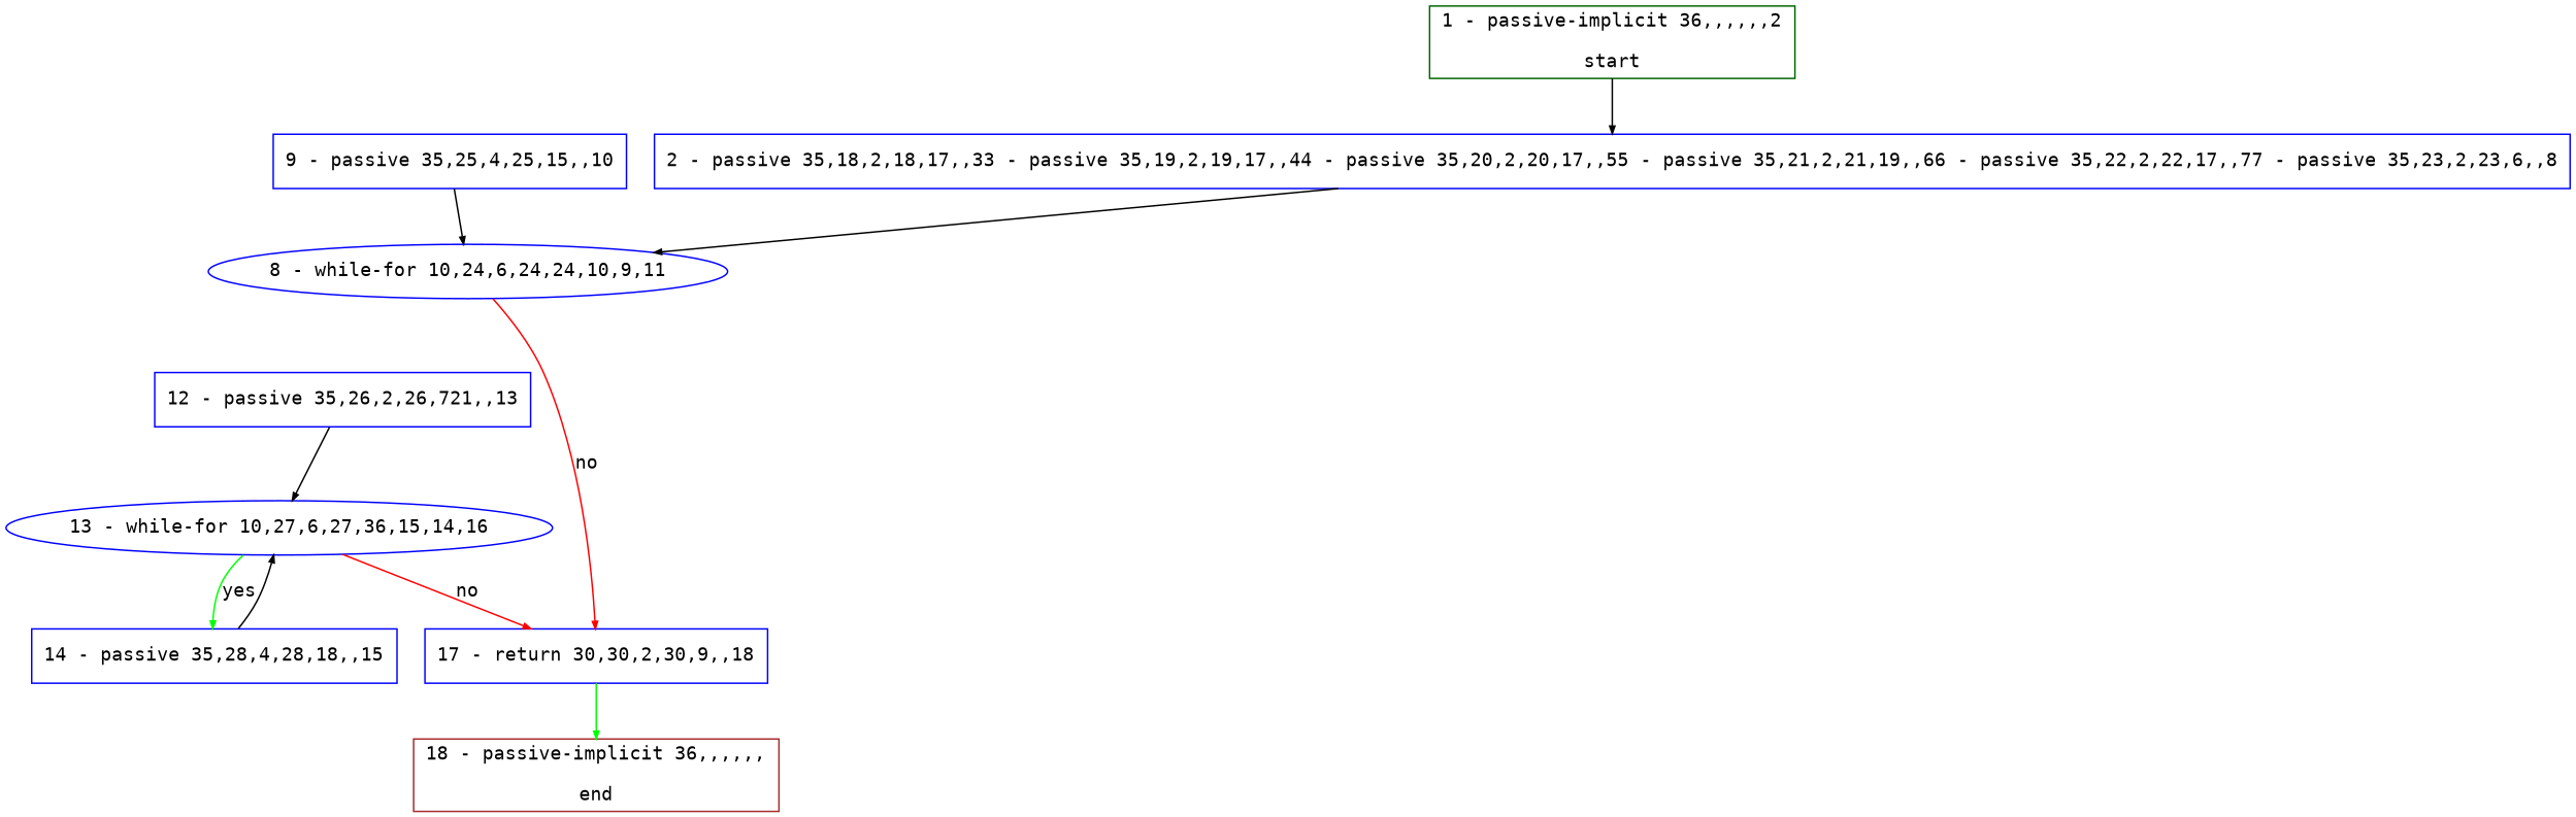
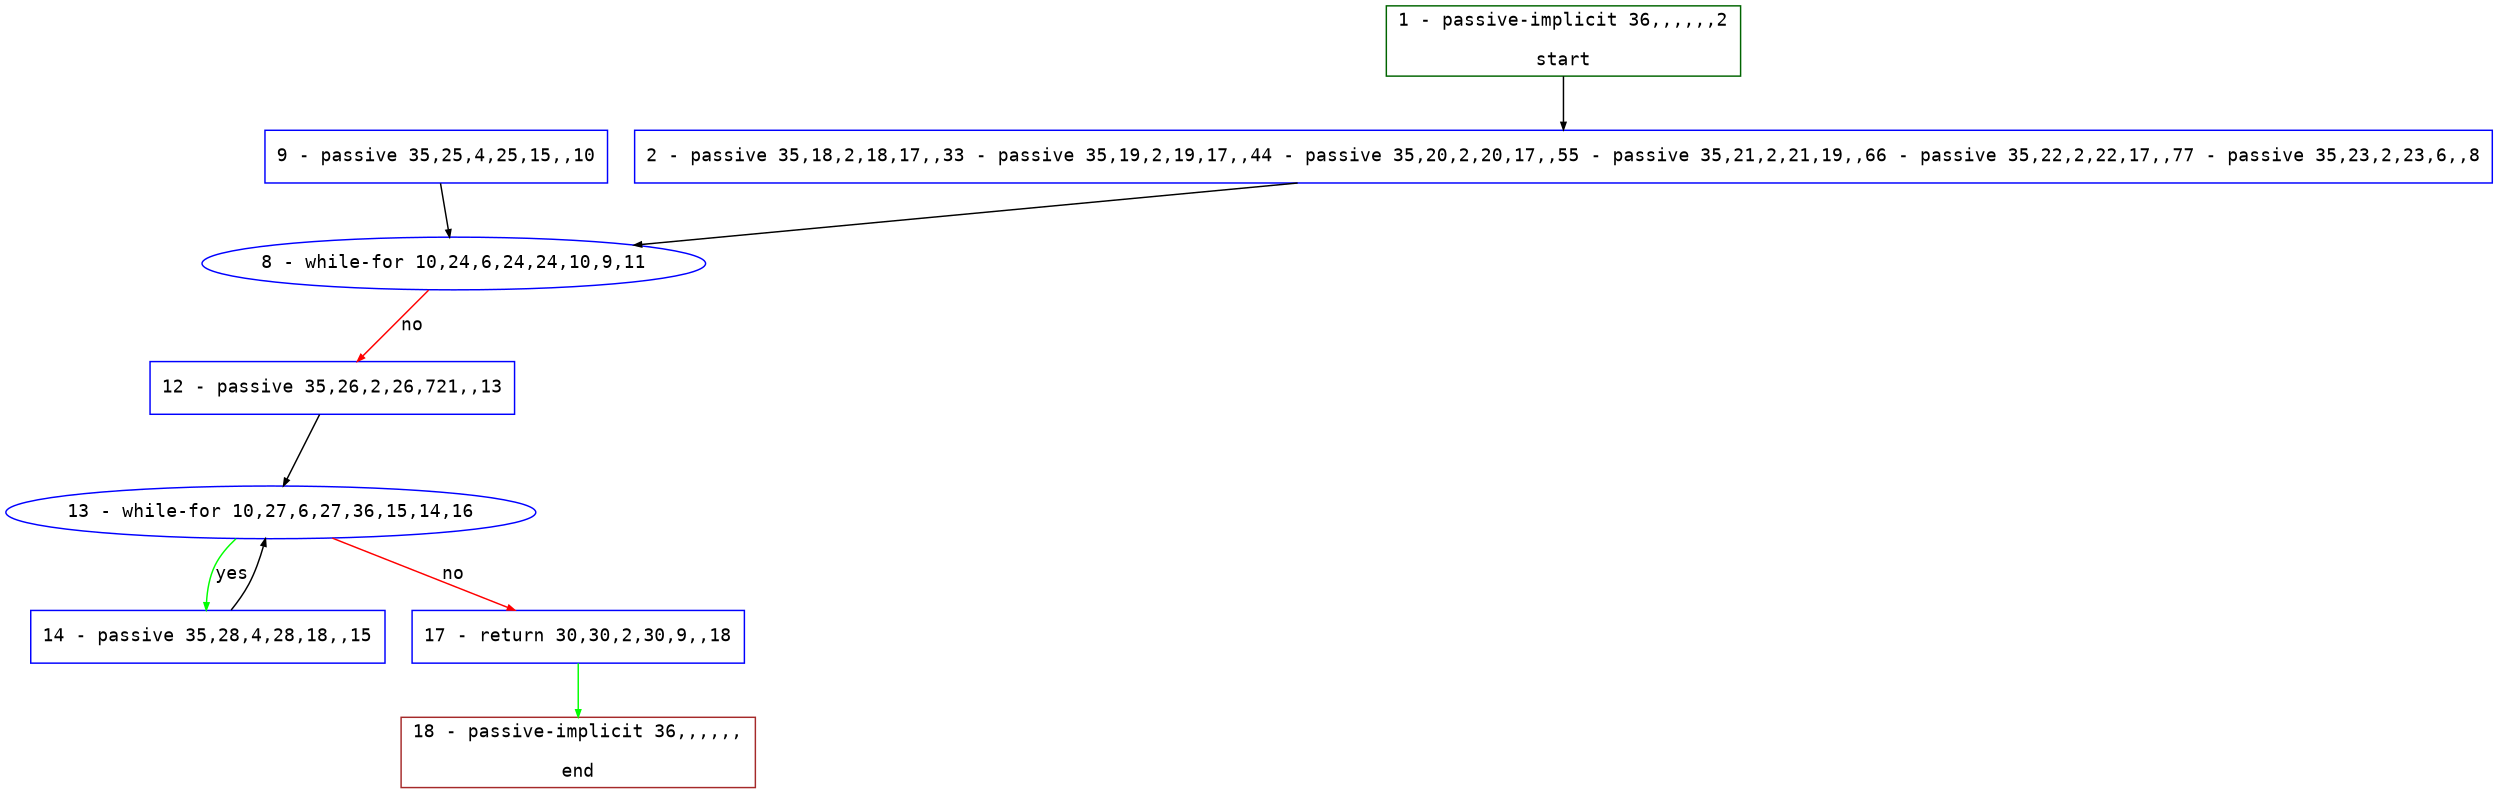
  digraph {
    bgcolor=white
    compound=true
    fillcolor="#FFFFCC"
    fontname="DejaVu Sans Mono"
    fontsize=12
    pack=true
    packmode=clust
    style="rounded,filled"
    node [color="#0000ff" compound=true fillcolor="#ffffff" fixedsize=false fontname="DejaVu Sans Mono" fontsize=12 node_initialized=no shape=box style=filled]
    edge [arrowhead=normal arrowsize=0.5 arrowtail=none color="#000000" compound=true dir=forward fontcolor=black fontname="DejaVu Sans Mono" fontsize=12]
    n1 [label="2 - passive 35,18,2,18,17,,33 - passive 35,19,2,19,17,,44 - passive 35,20,2,20,17,,55 - passive 35,21,2,21,19,,66 - passive 35,22,2,22,17,,77 - passive 35,23,2,23,6,,8"]
    n2 [label="8 - while-for 10,24,6,24,24,10,9,11" shape=oval]
    n3 [label="12 - passive 35,26,2,26,721,,13"]
    n4 [color="#006400" label="1 - passive-implicit 36,,,,,,2\n\nstart"]
    n5 [label="9 - passive 35,25,4,25,15,,10"]
    n6 [label="13 - while-for 10,27,6,27,36,15,14,16" shape=oval]
    n7 [label="14 - passive 35,28,4,28,18,,15"]
    n8 [label="17 - return 30,30,2,30,9,,18"]
    n9 [color="#a52a2a" label="18 - passive-implicit 36,,,,,,\n\nend"]
    n1 -> n2
-   n2 -> n8 [color="#ff0000" label=no]
+   n2 -> n3 [color="#ff0000" label=no]
    n3 -> n6
    n4 -> n1
    n5 -> n2
    n6 -> n7 [color="#00ff00" label=yes]
    n6 -> n8 [color="#ff0000" label=no]
    n7 -> n6
    n8 -> n9 [color="#00ff00"]
  }
